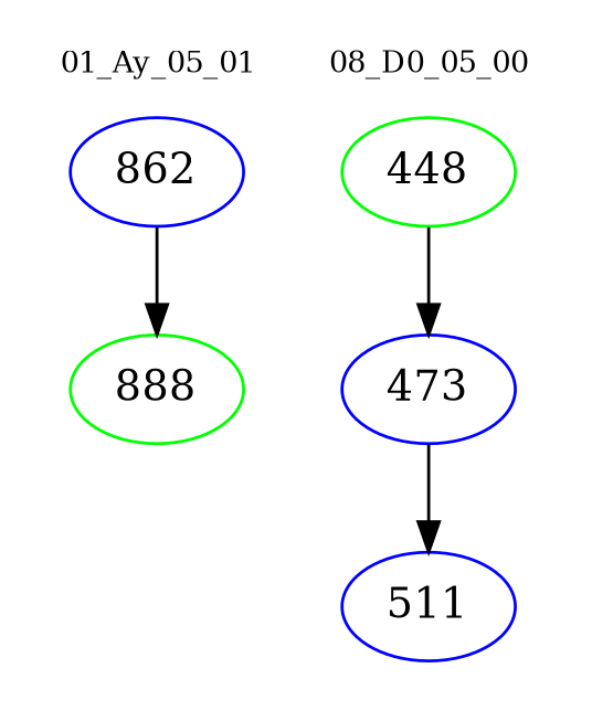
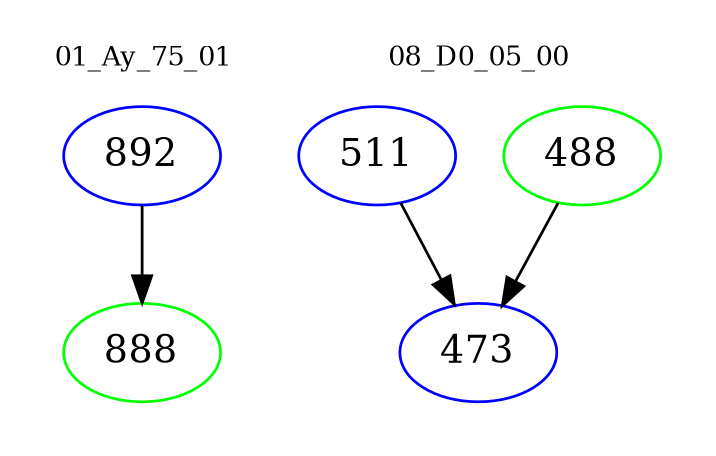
  digraph {
    node [color=blue]
    edge [color=black]
-   n1 [label=862]
+   n1 [label=892]
    n2 [color=green label=888]
-   n3 [color=green label=448]
+   n3 [color=green label=488]
    n4 [label=473]
    n5 [label=511]
    subgraph cluster_1 {
      color=white
      fontsize=10
-     label="01_Ay_05_01"
+     label="01_Ay_75_01"
      n1
      n2
    }
    subgraph cluster_2 {
      color=white
      fontsize=10
      label="08_D0_05_00"
      n3
      n4
      n5
    }
    n1 -> n2
    n3 -> n4
-   n4 -> n5
+   n5 -> n4
  }
